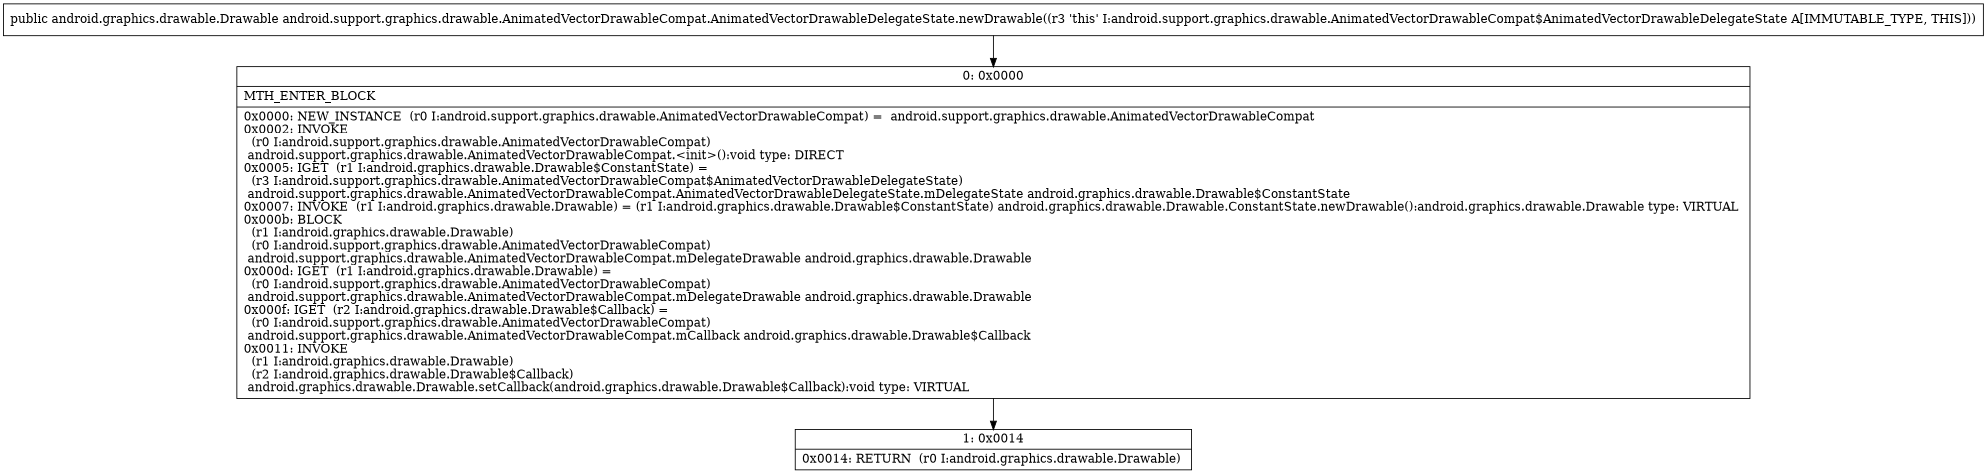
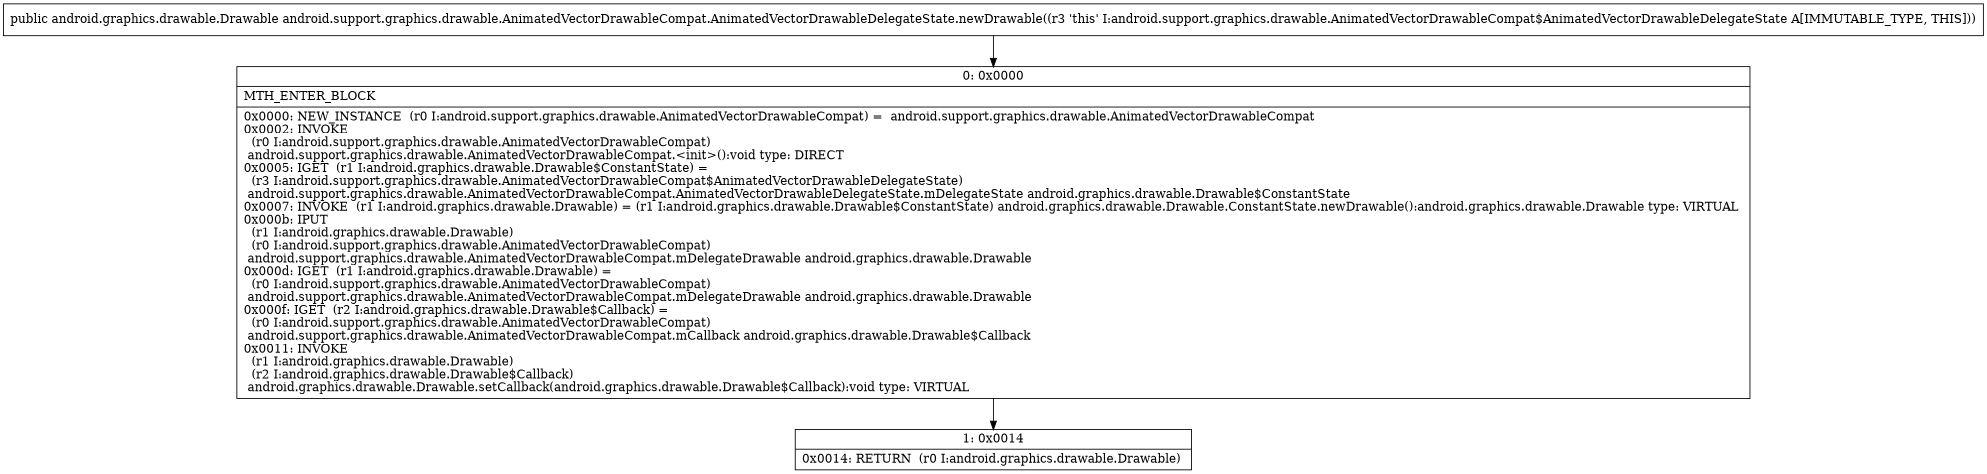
  digraph {
    node [shape=record]
-   n1 [label="{0\:\ 0x0000|MTH_ENTER_BLOCK\l|0x0000: NEW_INSTANCE  (r0 I:android.support.graphics.drawable.AnimatedVectorDrawableCompat) =  android.support.graphics.drawable.AnimatedVectorDrawableCompat \l0x0002: INVOKE  \l  (r0 I:android.support.graphics.drawable.AnimatedVectorDrawableCompat)\l android.support.graphics.drawable.AnimatedVectorDrawableCompat.\<init\>():void type: DIRECT \l0x0005: IGET  (r1 I:android.graphics.drawable.Drawable$ConstantState) = \l  (r3 I:android.support.graphics.drawable.AnimatedVectorDrawableCompat$AnimatedVectorDrawableDelegateState)\l android.support.graphics.drawable.AnimatedVectorDrawableCompat.AnimatedVectorDrawableDelegateState.mDelegateState android.graphics.drawable.Drawable$ConstantState \l0x0007: INVOKE  (r1 I:android.graphics.drawable.Drawable) = (r1 I:android.graphics.drawable.Drawable$ConstantState) android.graphics.drawable.Drawable.ConstantState.newDrawable():android.graphics.drawable.Drawable type: VIRTUAL \l0x000b: BLOCK  \l  (r1 I:android.graphics.drawable.Drawable)\l  (r0 I:android.support.graphics.drawable.AnimatedVectorDrawableCompat)\l android.support.graphics.drawable.AnimatedVectorDrawableCompat.mDelegateDrawable android.graphics.drawable.Drawable \l0x000d: IGET  (r1 I:android.graphics.drawable.Drawable) = \l  (r0 I:android.support.graphics.drawable.AnimatedVectorDrawableCompat)\l android.support.graphics.drawable.AnimatedVectorDrawableCompat.mDelegateDrawable android.graphics.drawable.Drawable \l0x000f: IGET  (r2 I:android.graphics.drawable.Drawable$Callback) = \l  (r0 I:android.support.graphics.drawable.AnimatedVectorDrawableCompat)\l android.support.graphics.drawable.AnimatedVectorDrawableCompat.mCallback android.graphics.drawable.Drawable$Callback \l0x0011: INVOKE  \l  (r1 I:android.graphics.drawable.Drawable)\l  (r2 I:android.graphics.drawable.Drawable$Callback)\l android.graphics.drawable.Drawable.setCallback(android.graphics.drawable.Drawable$Callback):void type: VIRTUAL \l}"]
+   n1 [label="{0\:\ 0x0000|MTH_ENTER_BLOCK\l|0x0000: NEW_INSTANCE  (r0 I:android.support.graphics.drawable.AnimatedVectorDrawableCompat) =  android.support.graphics.drawable.AnimatedVectorDrawableCompat \l0x0002: INVOKE  \l  (r0 I:android.support.graphics.drawable.AnimatedVectorDrawableCompat)\l android.support.graphics.drawable.AnimatedVectorDrawableCompat.\<init\>():void type: DIRECT \l0x0005: IGET  (r1 I:android.graphics.drawable.Drawable$ConstantState) = \l  (r3 I:android.support.graphics.drawable.AnimatedVectorDrawableCompat$AnimatedVectorDrawableDelegateState)\l android.support.graphics.drawable.AnimatedVectorDrawableCompat.AnimatedVectorDrawableDelegateState.mDelegateState android.graphics.drawable.Drawable$ConstantState \l0x0007: INVOKE  (r1 I:android.graphics.drawable.Drawable) = (r1 I:android.graphics.drawable.Drawable$ConstantState) android.graphics.drawable.Drawable.ConstantState.newDrawable():android.graphics.drawable.Drawable type: VIRTUAL \l0x000b: IPUT  \l  (r1 I:android.graphics.drawable.Drawable)\l  (r0 I:android.support.graphics.drawable.AnimatedVectorDrawableCompat)\l android.support.graphics.drawable.AnimatedVectorDrawableCompat.mDelegateDrawable android.graphics.drawable.Drawable \l0x000d: IGET  (r1 I:android.graphics.drawable.Drawable) = \l  (r0 I:android.support.graphics.drawable.AnimatedVectorDrawableCompat)\l android.support.graphics.drawable.AnimatedVectorDrawableCompat.mDelegateDrawable android.graphics.drawable.Drawable \l0x000f: IGET  (r2 I:android.graphics.drawable.Drawable$Callback) = \l  (r0 I:android.support.graphics.drawable.AnimatedVectorDrawableCompat)\l android.support.graphics.drawable.AnimatedVectorDrawableCompat.mCallback android.graphics.drawable.Drawable$Callback \l0x0011: INVOKE  \l  (r1 I:android.graphics.drawable.Drawable)\l  (r2 I:android.graphics.drawable.Drawable$Callback)\l android.graphics.drawable.Drawable.setCallback(android.graphics.drawable.Drawable$Callback):void type: VIRTUAL \l}"]
    n2 [label="{1\:\ 0x0014|0x0014: RETURN  (r0 I:android.graphics.drawable.Drawable) \l}"]
    n3 [label="{public android.graphics.drawable.Drawable android.support.graphics.drawable.AnimatedVectorDrawableCompat.AnimatedVectorDrawableDelegateState.newDrawable((r3 'this' I:android.support.graphics.drawable.AnimatedVectorDrawableCompat$AnimatedVectorDrawableDelegateState A[IMMUTABLE_TYPE, THIS])) }"]
    n1 -> n2
    n3 -> n1
  }
